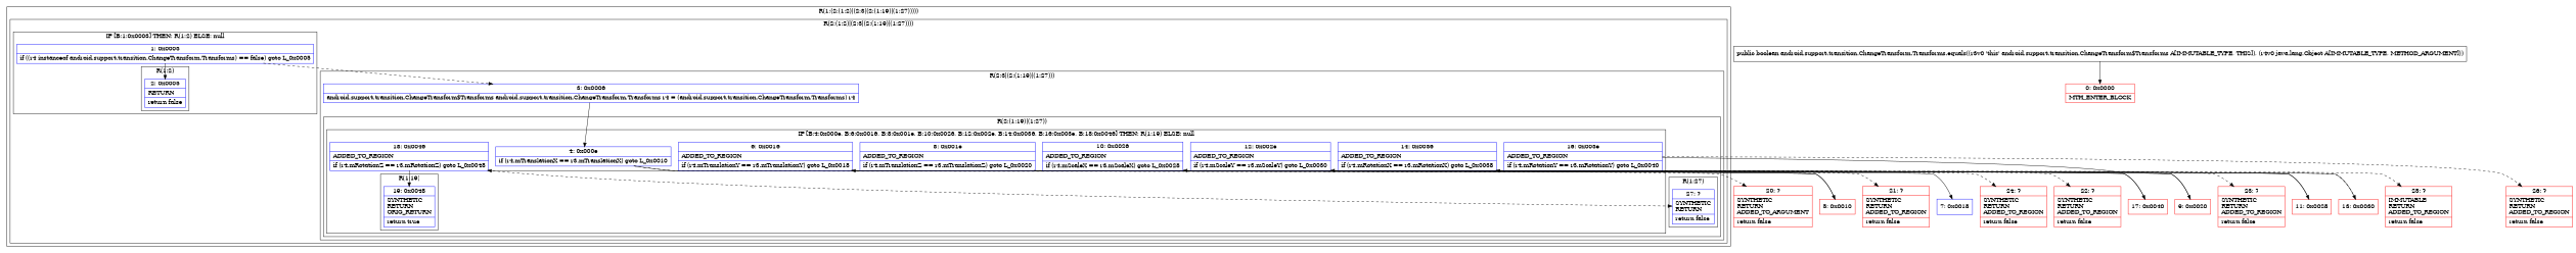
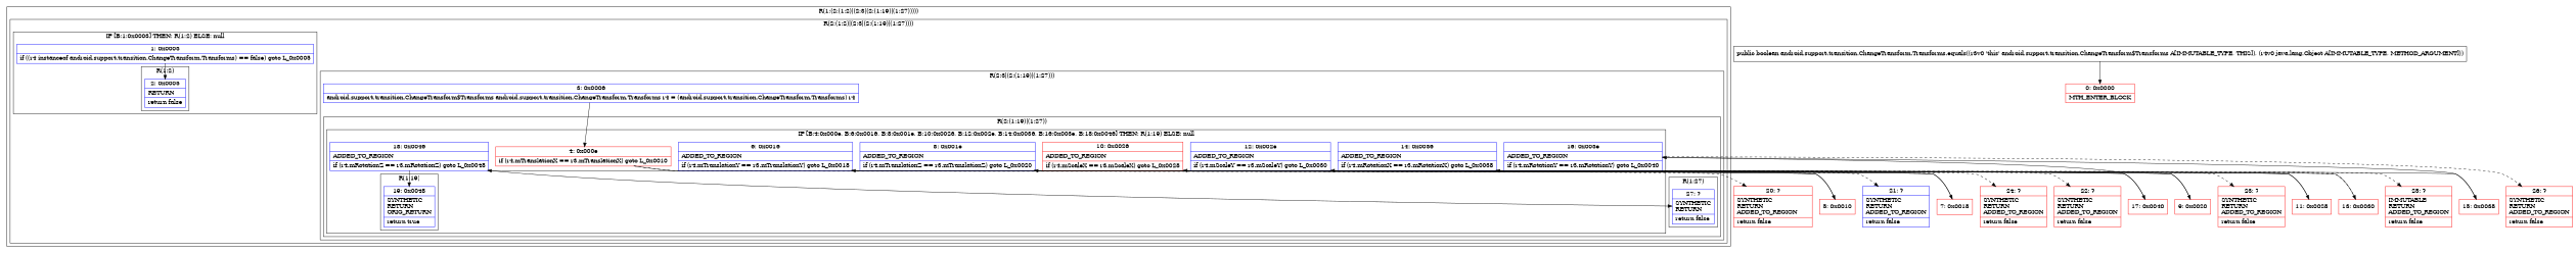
  digraph {
    node [color=red shape=record]
    n1 [color=blue label="{2\:\ 0x0005|RETURN\l|return false\l}"]
    n2 [color=blue label="{1\:\ 0x0003|if ((r4 instanceof android.support.transition.ChangeTransform.Transforms) == false) goto L_0x0005\l}"]
    n3 [color=blue label="{19\:\ 0x0048|SYNTHETIC\lRETURN\lORIG_RETURN\l|return true\l}"]
-   n4 [color=blue label="{4\:\ 0x000e|if (r4.mTranslationX == r3.mTranslationX) goto L_0x0010\l}"]
+   n4 [label="{4\:\ 0x000e|if (r4.mTranslationX == r3.mTranslationX) goto L_0x0010\l}"]
    n5 [color=blue label="{6\:\ 0x0016|ADDED_TO_REGION\l|if (r4.mTranslationY == r3.mTranslationY) goto L_0x0018\l}"]
    n6 [color=blue label="{8\:\ 0x001e|ADDED_TO_REGION\l|if (r4.mTranslationZ == r3.mTranslationZ) goto L_0x0020\l}"]
-   n7 [color=blue label="{10\:\ 0x0026|ADDED_TO_REGION\l|if (r4.mScaleX == r3.mScaleX) goto L_0x0028\l}"]
+   n7 [label="{10\:\ 0x0026|ADDED_TO_REGION\l|if (r4.mScaleX == r3.mScaleX) goto L_0x0028\l}"]
    n8 [color=blue label="{12\:\ 0x002e|ADDED_TO_REGION\l|if (r4.mScaleY == r3.mScaleY) goto L_0x0030\l}"]
    n9 [color=blue label="{14\:\ 0x0036|ADDED_TO_REGION\l|if (r4.mRotationX == r3.mRotationX) goto L_0x0038\l}"]
    n10 [color=blue label="{16\:\ 0x003e|ADDED_TO_REGION\l|if (r4.mRotationY == r3.mRotationY) goto L_0x0040\l}"]
    n11 [color=blue label="{18\:\ 0x0046|ADDED_TO_REGION\l|if (r4.mRotationZ == r3.mRotationZ) goto L_0x0048\l}"]
    n12 [color=blue label="{27\:\ ?|SYNTHETIC\lRETURN\l|return false\l}"]
    n13 [color=blue label="{3\:\ 0x0006|android.support.transition.ChangeTransform$Transforms android.support.transition.ChangeTransform.Transforms r4 = (android.support.transition.ChangeTransform.Transforms) r4\l}"]
    n14 [label="{5\:\ 0x0010}"]
-   n15 [label="{20\:\ ?|SYNTHETIC\lRETURN\lADDED_TO_ARGUMENT\l|return false\l}"]
-   n16 [color=blue label="{7\:\ 0x0018}"]
-   n17 [label="{21\:\ ?|SYNTHETIC\lRETURN\lADDED_TO_REGION\l|return false\l}"]
+   n15 [label="{20\:\ ?|SYNTHETIC\lRETURN\lADDED_TO_REGION\l|return false\l}"]
+   n16 [label="{7\:\ 0x0018}"]
+   n17 [color=blue label="{21\:\ ?|SYNTHETIC\lRETURN\lADDED_TO_REGION\l|return false\l}"]
    n18 [label="{9\:\ 0x0020}"]
    n19 [label="{22\:\ ?|SYNTHETIC\lRETURN\lADDED_TO_REGION\l|return false\l}"]
    n20 [label="{24\:\ ?|SYNTHETIC\lRETURN\lADDED_TO_REGION\l|return false\l}"]
    n21 [label="{11\:\ 0x0028}"]
    n22 [label="{23\:\ ?|SYNTHETIC\lRETURN\lADDED_TO_REGION\l|return false\l}"]
    n23 [label="{13\:\ 0x0030}"]
+   n24 [label="{15\:\ 0x0038}"]
    n25 [label="{25\:\ ?|IMMUTABLE\lRETURN\lADDED_TO_REGION\l|return false\l}"]
    n26 [label="{17\:\ 0x0040}"]
    n27 [label="{26\:\ ?|SYNTHETIC\lRETURN\lADDED_TO_REGION\l|return false\l}"]
    n28 [label="{0\:\ 0x0000|MTH_ENTER_BLOCK\l}"]
    n29 [label="{public boolean android.support.transition.ChangeTransform.Transforms.equals((r3v0 'this' android.support.transition.ChangeTransform$Transforms A[IMMUTABLE_TYPE, THIS]), (r4v0 java.lang.Object A[IMMUTABLE_TYPE, METHOD_ARGUMENT])) }" color=""]
    subgraph cluster_1 {
      label="R(1:(2:(1:2)|(2:3|(2:(1:19)|(1:27)))))"
      subgraph cluster_2 {
        label="R(2:(1:2)|(2:3|(2:(1:19)|(1:27))))"
        subgraph cluster_3 {
          label="IF [B:1:0x0003] THEN: R(1:2) ELSE: null"
          n2
          subgraph cluster_4 {
            label="R(1:2)"
            n1
          }
        }
        subgraph cluster_5 {
          label="R(2:3|(2:(1:19)|(1:27)))"
          n13
          subgraph cluster_6 {
            label="R(2:(1:19)|(1:27))"
            subgraph cluster_7 {
              label="IF [B:4:0x000e, B:6:0x0016, B:8:0x001e, B:10:0x0026, B:12:0x002e, B:14:0x0036, B:16:0x003e, B:18:0x0046] THEN: R(1:19) ELSE: null"
              n4
              n5
              n6
              n7
              n8
              n9
              n10
              n11
              subgraph cluster_8 {
                label="R(1:19)"
                n3
              }
            }
            subgraph cluster_9 {
              label="R(1:27)"
              n12
            }
          }
        }
      }
    }
    n2 -> n1
-   n2 -> n13 [style=dashed]
    n4 -> n14
    n4 -> n15 [style=dashed]
    n5 -> n16
    n5 -> n17 [style=dashed]
    n6 -> n18
    n6 -> n19 [style=dashed]
    n6 -> n20 [style=dashed]
    n7 -> n21
    n7 -> n22 [style=dashed]
    n8 -> n23 [style=dashed]
+   n9 -> n24
    n9 -> n25 [style=dashed]
    n10 -> n26
    n10 -> n27 [style=dashed]
    n11 -> n3
-   n11 -> n12 [style=dashed]
+   n11 -> n12 [style=solid]
    n13 -> n4
    n14 -> n5
+   n16 -> n6
    n18 -> n7
    n21 -> n8
    n23 -> n9
+   n24 -> n10
    n26 -> n11
    n29 -> n28
  }
